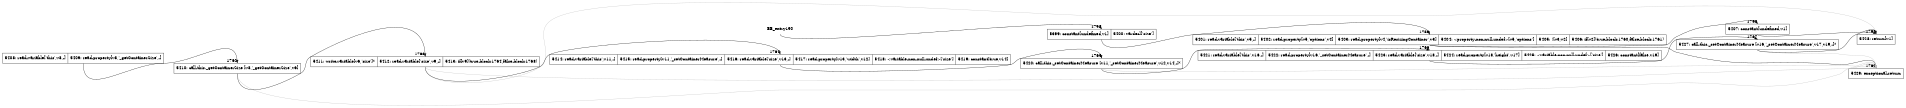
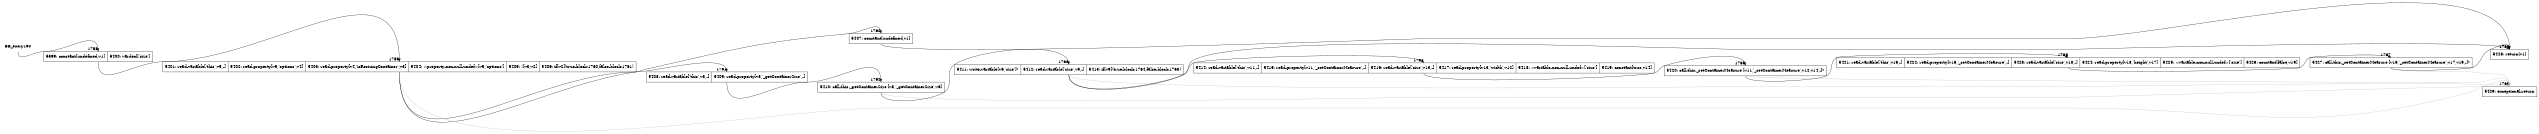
  digraph {
    rankdir=LR
    node [shape=record]
    edge [headport=n tailport=s]
    n1 [label=BB_entry190 shape=none]
    n2 [label="{5399: constant[undefined,v1]|5400: vardecl['size']}"]
    n3 [label="{5401: read-variable['this',v5,-]|5402: read-property[v5,'options',v4]|5403: read-property[v4,'isResizingContainer',v3]|5404: \<property-non-null-undef\>[v5,'options']|5405: ![v3,v2]|5406: if[v2](true-block:1760,false-block:1761)}"]
    n4 [label="{5407: constant[undefined,v1]}"]
    n5 [label="{5408: read-variable['this',v8,-]|5409: read-property[v8,'_getContainerSize',-]}"]
    n6 [label="{5429: exceptional-return}"]
    n7 [label="{5428: return[v1]}"]
    n8 [label="{5410: call-this._getContainerSize [v8,'_getContainerSize',v6]}"]
    n9 [label="{5411: write-variable[v6,'size']*|5412: read-variable['size',v9,-]|5413: if[v9](true-block:1764,false-block:1768)}"]
    n10 [label="{5414: read-variable['this',v11,-]|5415: read-property[v11,'_setContainerMeasure',-]|5416: read-variable['size',v13,-]|5417: read-property[v13,'width',v12]|5418: \<variable-non-null-undef\>['size']|5419: constant[true,v14]}"]
    n11 [label="{5420: call-this._setContainerMeasure [v11,'_setContainerMeasure',v12,v14,-]*}"]
    n12 [label="{5421: read-variable['this',v16,-]|5422: read-property[v16,'_setContainerMeasure',-]|5423: read-variable['size',v18,-]|5424: read-property[v18,'height',v17]|5425: \<variable-non-null-undef\>['size']|5426: constant[false,v19]}"]
    n13 [label="{5427: call-this._setContainerMeasure [v16,'_setContainerMeasure',v17,v19,-]*}"]
    n1 -> n2 [headlabel="    1758"]
    n2 -> n3 [headlabel="      1759"]
    n3 -> n4 [headlabel="      1760"]
-   n3 -> n6 [color=black headlabel="      1769"]
+   n3 -> n5 [headlabel="      1761"]
+   n3 -> n6 [color=gray headlabel="      1769"]
    n4 -> n7 [headlabel="      1768"]
    n5 -> n8 [headlabel="      1762"]
    n8 -> n6 [color=gray]
    n8 -> n9 [headlabel="      1763"]
    n9 -> n6 [color=gray]
-   n9 -> n7 [color=gray]
+   n9 -> n7
    n9 -> n10 [headlabel="      1764"]
    n10 -> n11 [headlabel="      1765"]
    n11 -> n6 [color=gray]
    n11 -> n12 [headlabel="      1766"]
    n12 -> n13 [headlabel="      1767"]
    n13 -> n6 [color=gray]
    n13 -> n7
  }
